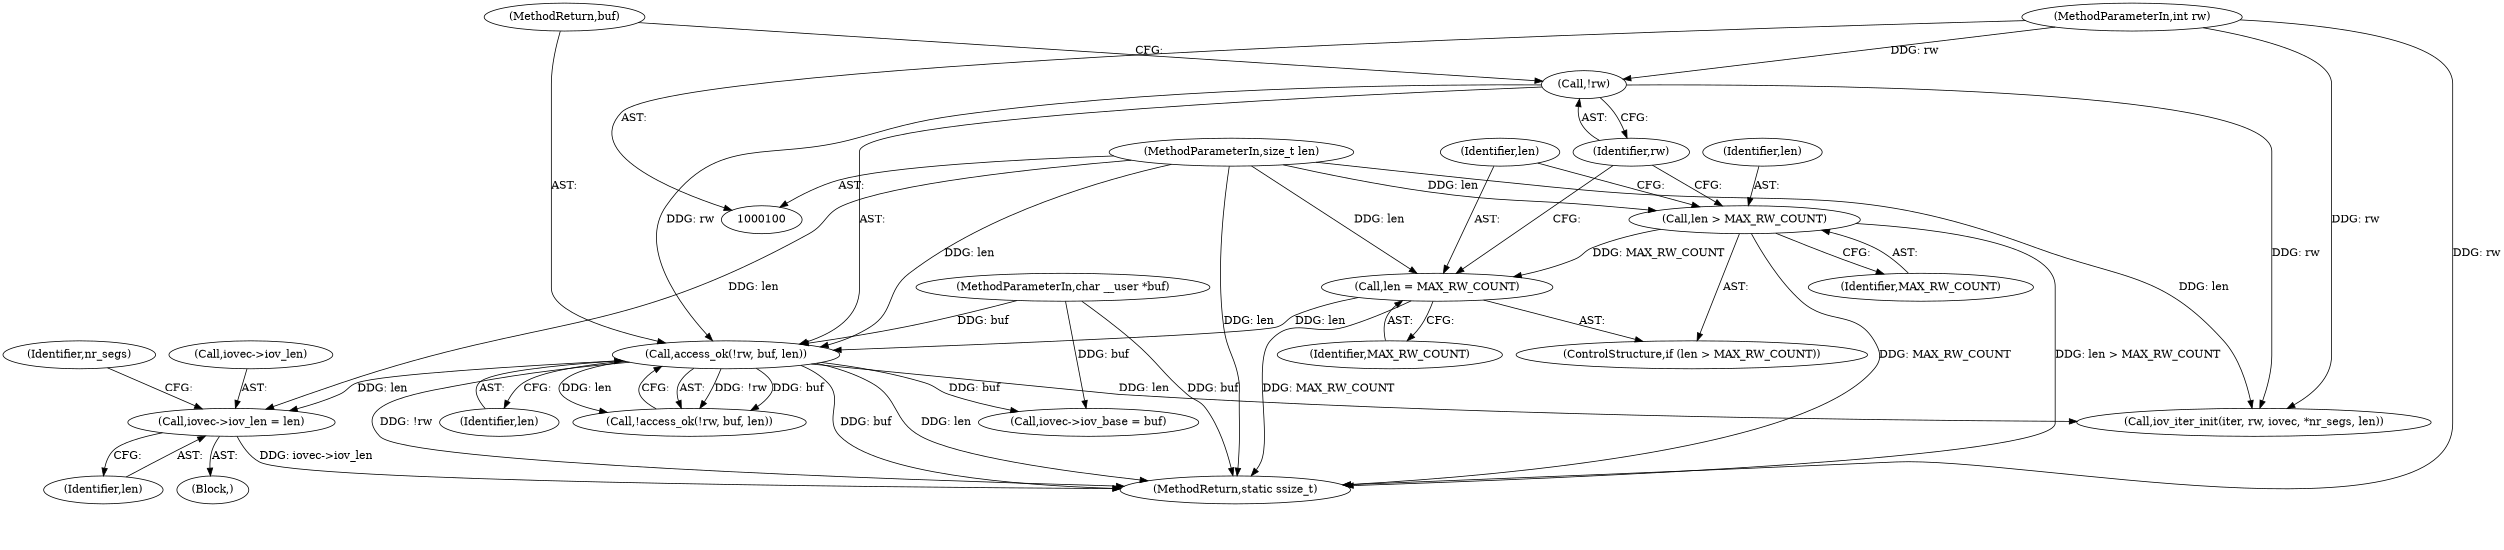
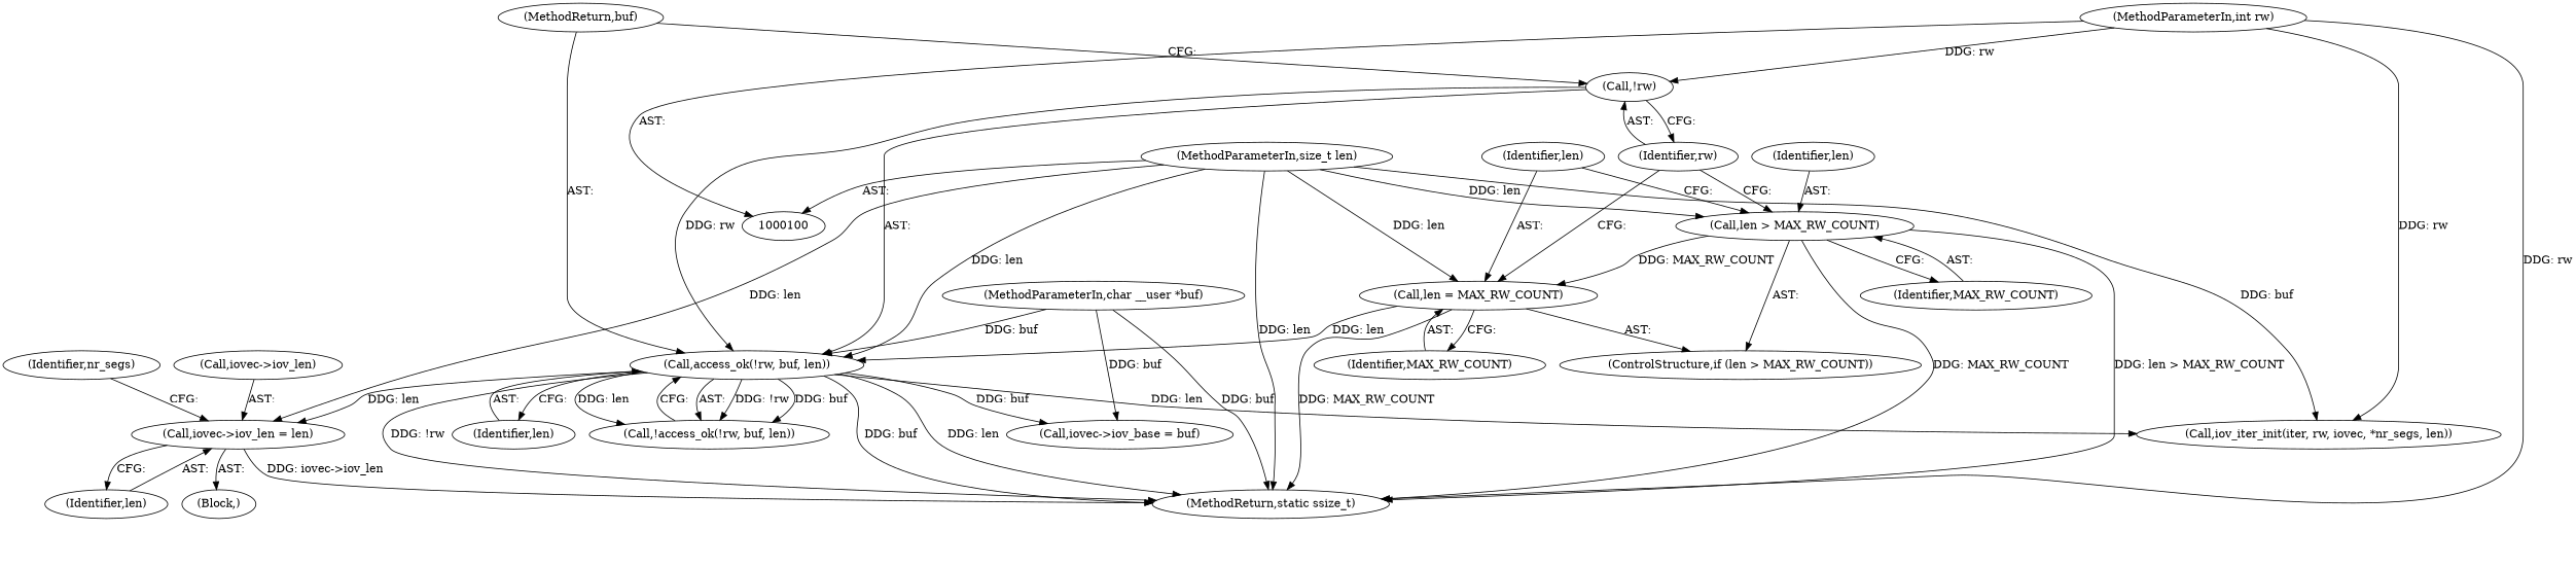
  digraph {
    n1 [label="(Call,iovec->iov_len = len)"]
    n2 [label="(MethodReturn,static ssize_t)"]
    n3 [label="(Identifier,len)"]
    n4 [label="(Block,)"]
    n5 [label="(Call,access_ok(!rw, buf, len))"]
    n6 [label="(Call,iov_iter_init(iter, rw, iovec, *nr_segs, len))"]
    n7 [label="(Call,iovec->iov_base = buf)"]
    n8 [label="(Call,!access_ok(!rw, buf, len))"]
    n9 [label="(Identifier,len)"]
    n10 [label="(Call,!rw)"]
    n11 [label="(Identifier,rw)"]
    n12 [label="(Call,len = MAX_RW_COUNT)"]
    n13 [label="(Call,len > MAX_RW_COUNT)"]
    n14 [label="(MethodParameterIn,int rw)"]
    1000100
    n16 [label="(MethodParameterIn,char __user *buf)"]
    n17 [label="(ControlStructure,if (len > MAX_RW_COUNT))"]
    n18 [label="(Identifier,MAX_RW_COUNT)"]
    n19 [label="(Identifier,MAX_RW_COUNT)"]
    n20 [label="(MethodParameterIn,size_t len)"]
    n21 [label="(MethodReturn,buf)"]
    n22 [label="(Identifier,nr_segs)"]
    n23 [label="(Identifier,len)"]
    n24 [label="(Call,iovec->iov_len)"]
    n25 [label="(Identifier,len)"]
    n1 -> n2 [label="DDG: iovec->iov_len"]
    n1 -> n3 [label="CFG: "]
    n1 -> n4 [label="AST: "]
    n3 -> n1 [label="AST: "]
    n5 -> n1 [label="DDG: len"]
    n5 -> n2 [label="DDG: len"]
    n5 -> n2 [label="DDG: !rw"]
    n5 -> n2 [label="DDG: buf"]
    n5 -> n6 [label="DDG: len"]
    n5 -> n7 [label="DDG: buf"]
    n5 -> n8 [label="AST: "]
    n5 -> n8 [label="DDG: !rw"]
    n5 -> n8 [label="DDG: buf"]
    n5 -> n8 [label="DDG: len"]
    n5 -> n9 [label="CFG: "]
    n8 -> n5 [label="CFG: "]
    n9 -> n5 [label="AST: "]
    n10 -> n5 [label="AST: "]
    n10 -> n5 [label="DDG: rw"]
-   n10 -> n6 [label="DDG: rw"]
    n10 -> n11 [label="CFG: "]
    n11 -> n10 [label="AST: "]
    n11 -> n12 [label="CFG: "]
    n11 -> n13 [label="CFG: "]
    n12 -> n2 [label="DDG: MAX_RW_COUNT"]
    n12 -> n5 [label="DDG: len"]
    n12 -> n17 [label="AST: "]
    n12 -> n18 [label="CFG: "]
    n13 -> n2 [label="DDG: MAX_RW_COUNT"]
    n13 -> n2 [label="DDG: len > MAX_RW_COUNT"]
    n13 -> n12 [label="DDG: MAX_RW_COUNT"]
    n13 -> n17 [label="AST: "]
    n13 -> n19 [label="CFG: "]
    n14 -> n2 [label="DDG: rw"]
    n14 -> n6 [label="DDG: rw"]
    n14 -> n10 [label="DDG: rw"]
    n14 -> 1000100 [label="AST: "]
    n16 -> n2 [label="DDG: buf"]
    n16 -> n5 [label="DDG: buf"]
    n16 -> n7 [label="DDG: buf"]
    n18 -> n12 [label="AST: "]
    n19 -> n13 [label="AST: "]
    n20 -> n1 [label="DDG: len"]
    n20 -> n2 [label="DDG: len"]
    n20 -> n5 [label="DDG: len"]
-   n20 -> n6 [label="DDG: len"]
+   n20 -> n6 [label="DDG: buf"]
    n20 -> n12 [label="DDG: len"]
    n20 -> n13 [label="DDG: len"]
    n20 -> 1000100 [label="AST: "]
    n21 -> n5 [label="AST: "]
    n21 -> n10 [label="CFG: "]
    n22 -> n1 [label="CFG: "]
    n23 -> n12 [label="AST: "]
    n23 -> n13 [label="CFG: "]
    n24 -> n1 [label="AST: "]
    n25 -> n13 [label="AST: "]
  }
